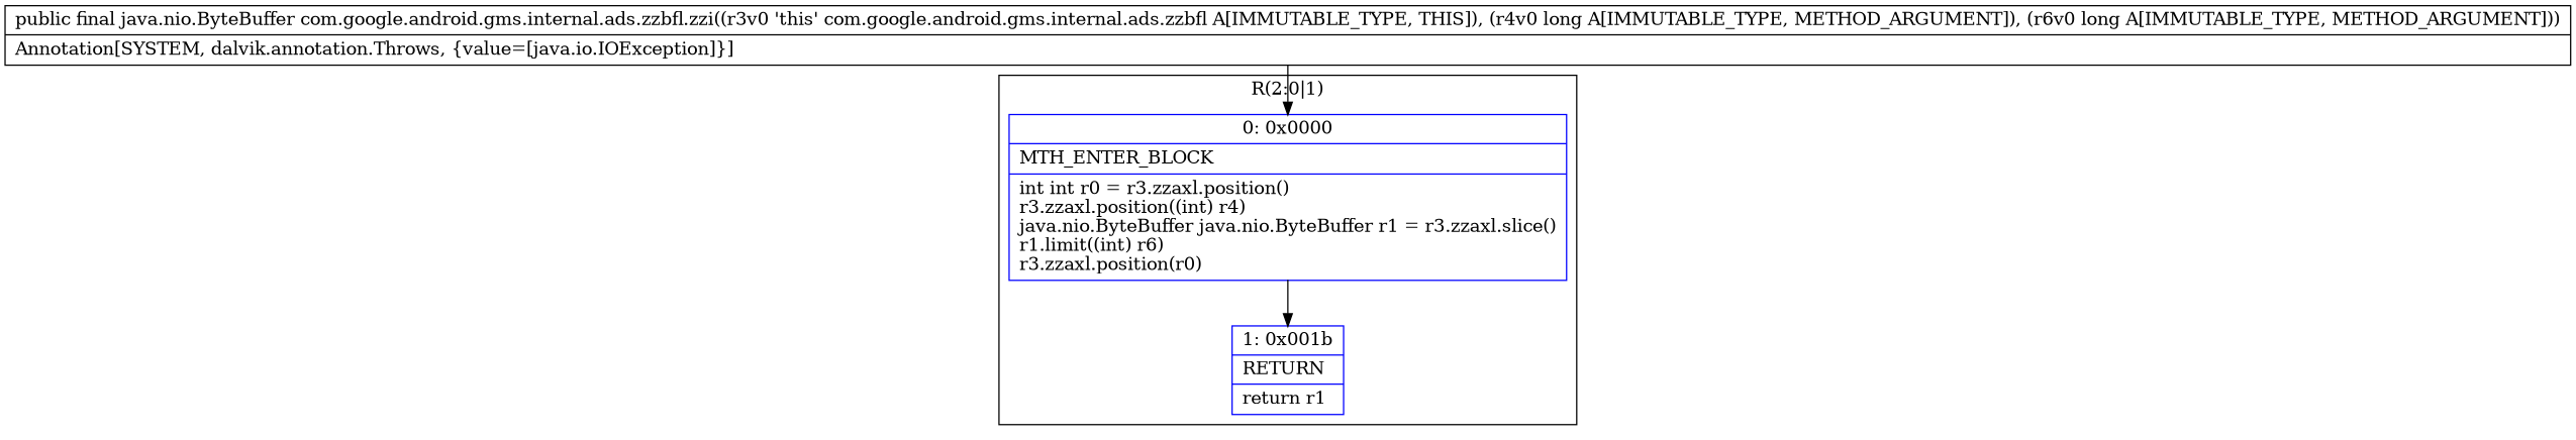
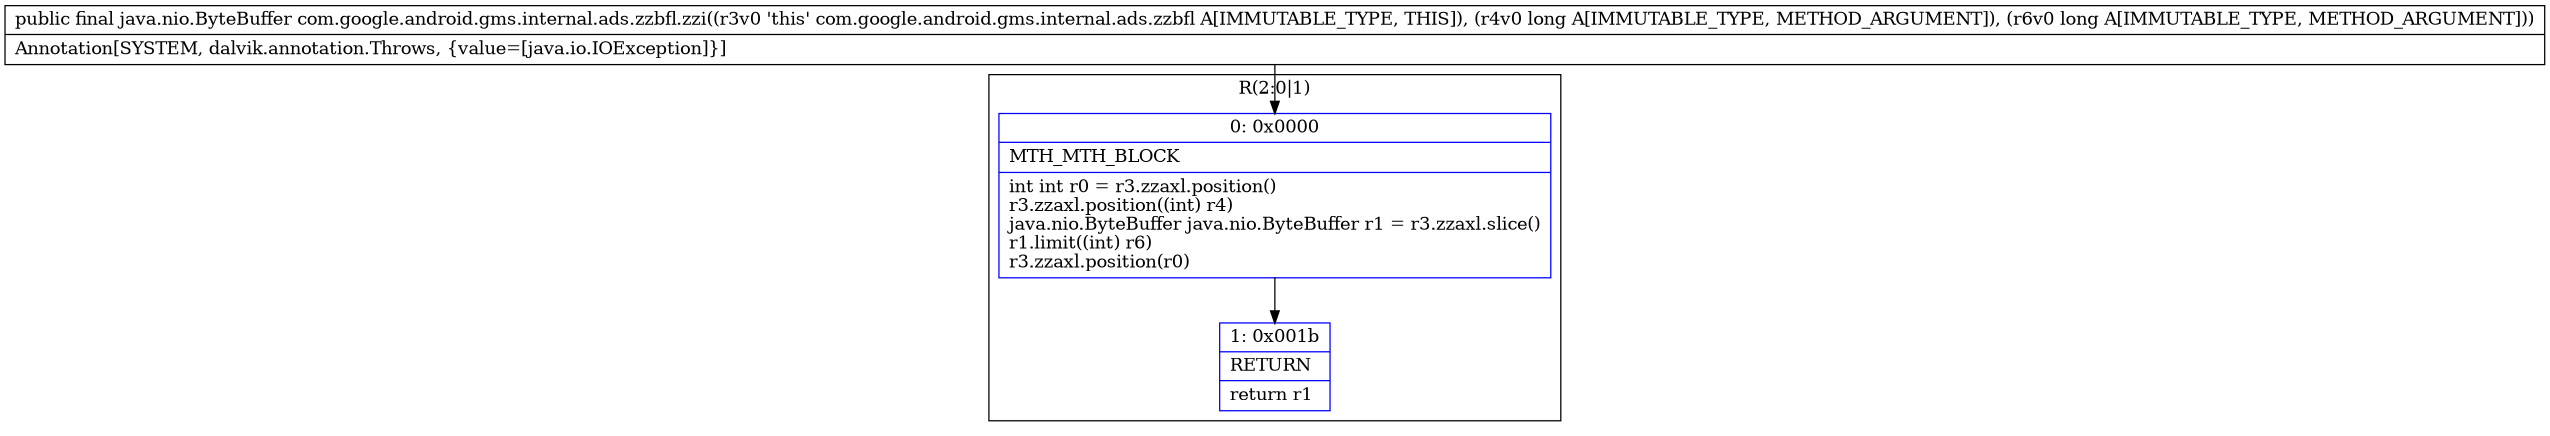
  digraph {
    node [color=blue shape=record]
-   n1 [label="{0\:\ 0x0000|MTH_ENTER_BLOCK\l|int int r0 = r3.zzaxl.position()\lr3.zzaxl.position((int) r4)\ljava.nio.ByteBuffer java.nio.ByteBuffer r1 = r3.zzaxl.slice()\lr1.limit((int) r6)\lr3.zzaxl.position(r0)\l}"]
+   n1 [label="{0\:\ 0x0000|MTH_MTH_BLOCK\l|int int r0 = r3.zzaxl.position()\lr3.zzaxl.position((int) r4)\ljava.nio.ByteBuffer java.nio.ByteBuffer r1 = r3.zzaxl.slice()\lr1.limit((int) r6)\lr3.zzaxl.position(r0)\l}"]
    n2 [label="{1\:\ 0x001b|RETURN\l|return r1\l}"]
    n3 [label="{public final java.nio.ByteBuffer com.google.android.gms.internal.ads.zzbfl.zzi((r3v0 'this' com.google.android.gms.internal.ads.zzbfl A[IMMUTABLE_TYPE, THIS]), (r4v0 long A[IMMUTABLE_TYPE, METHOD_ARGUMENT]), (r6v0 long A[IMMUTABLE_TYPE, METHOD_ARGUMENT]))  | Annotation[SYSTEM, dalvik.annotation.Throws, \{value=[java.io.IOException]\}]\l}" color=""]
    subgraph cluster_1 {
      label="R(2:0|1)"
      n1
      n2
    }
    n1 -> n2
    n3 -> n1
  }
